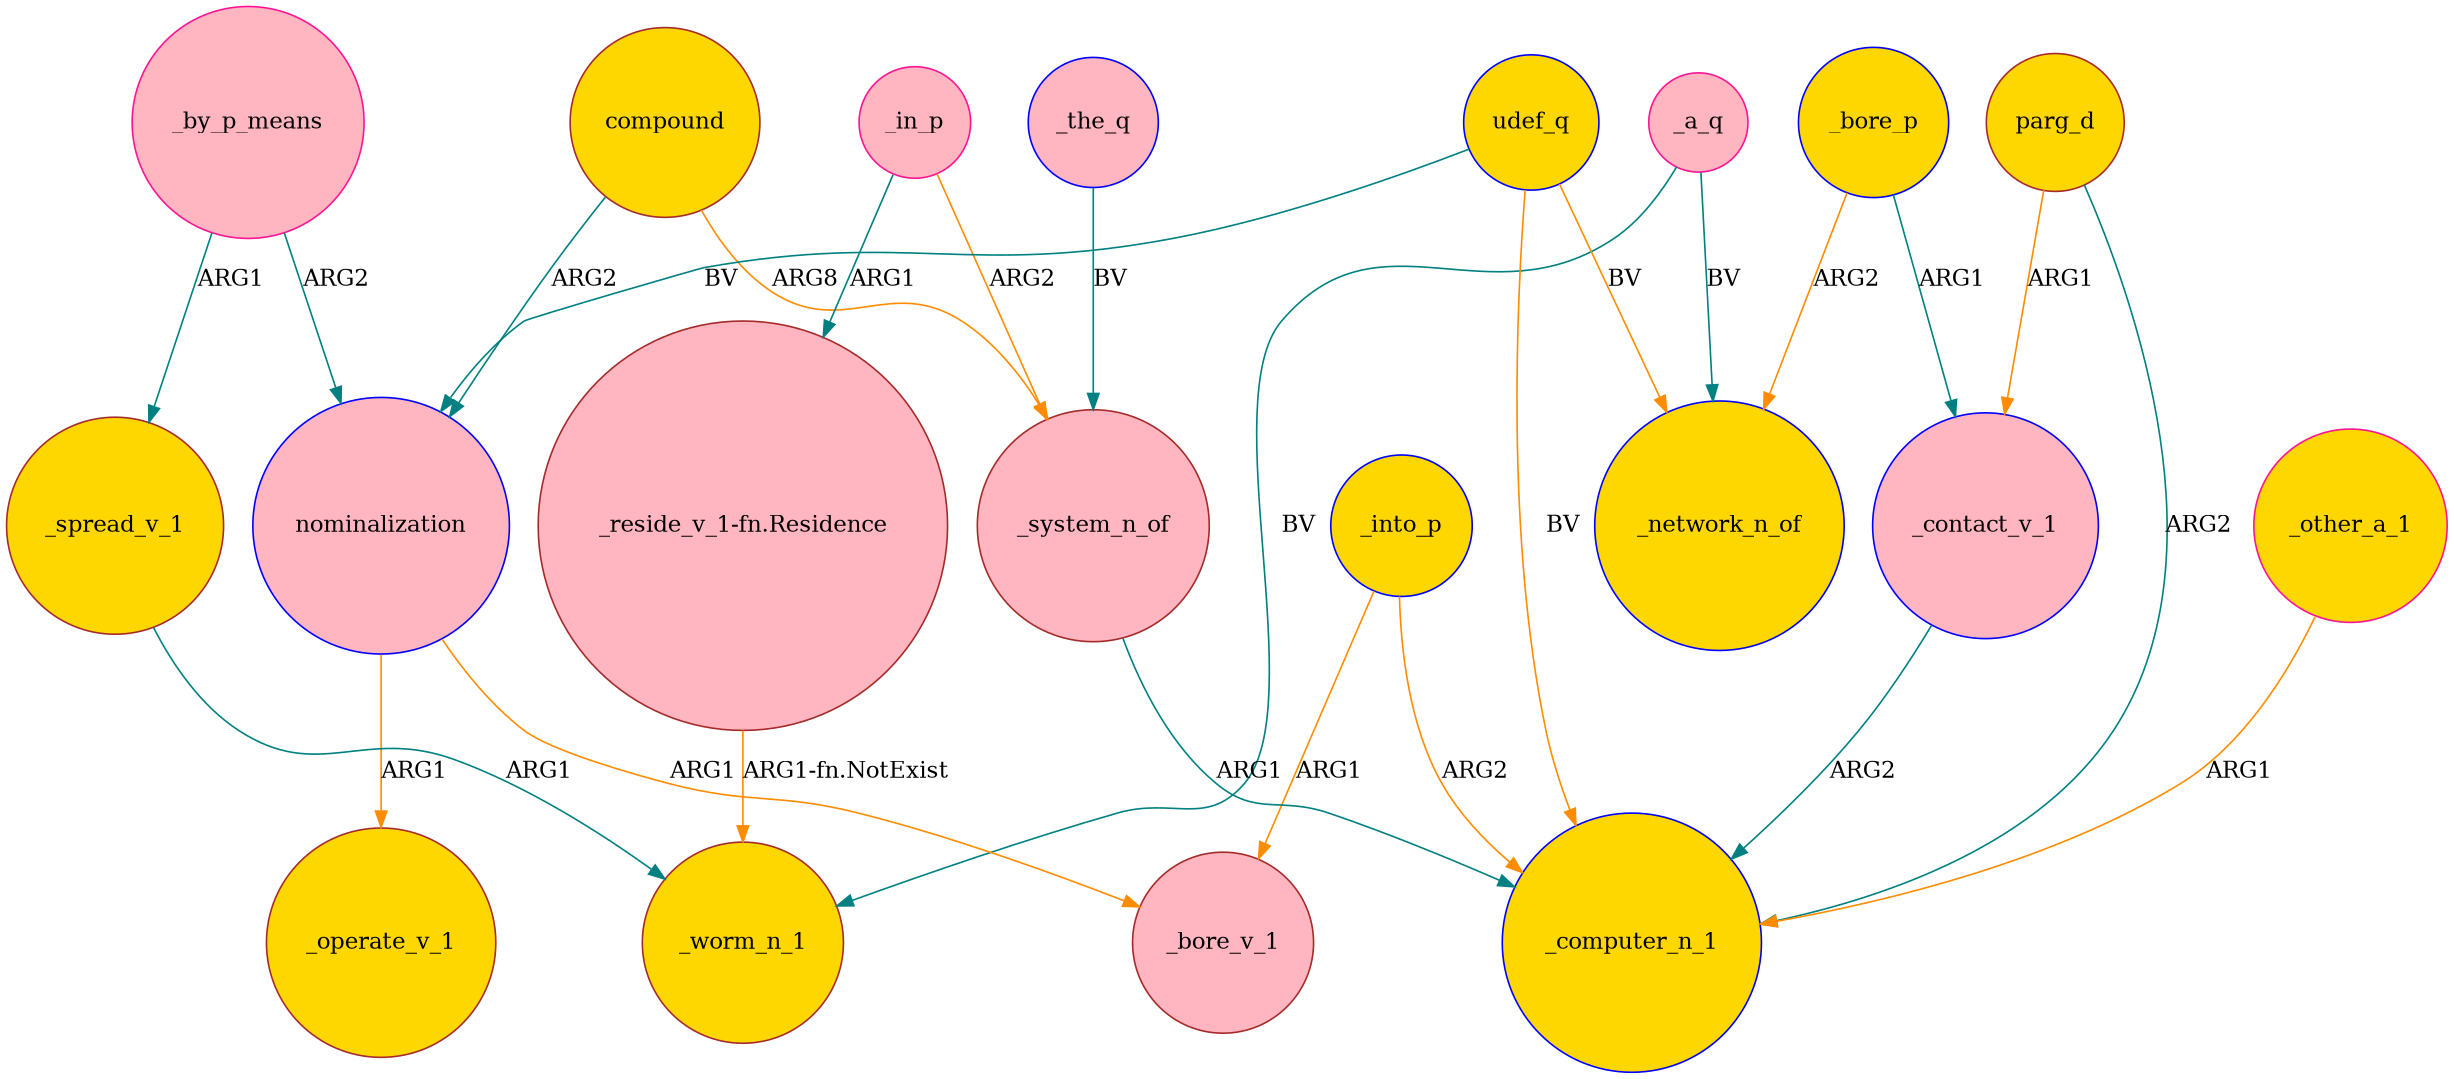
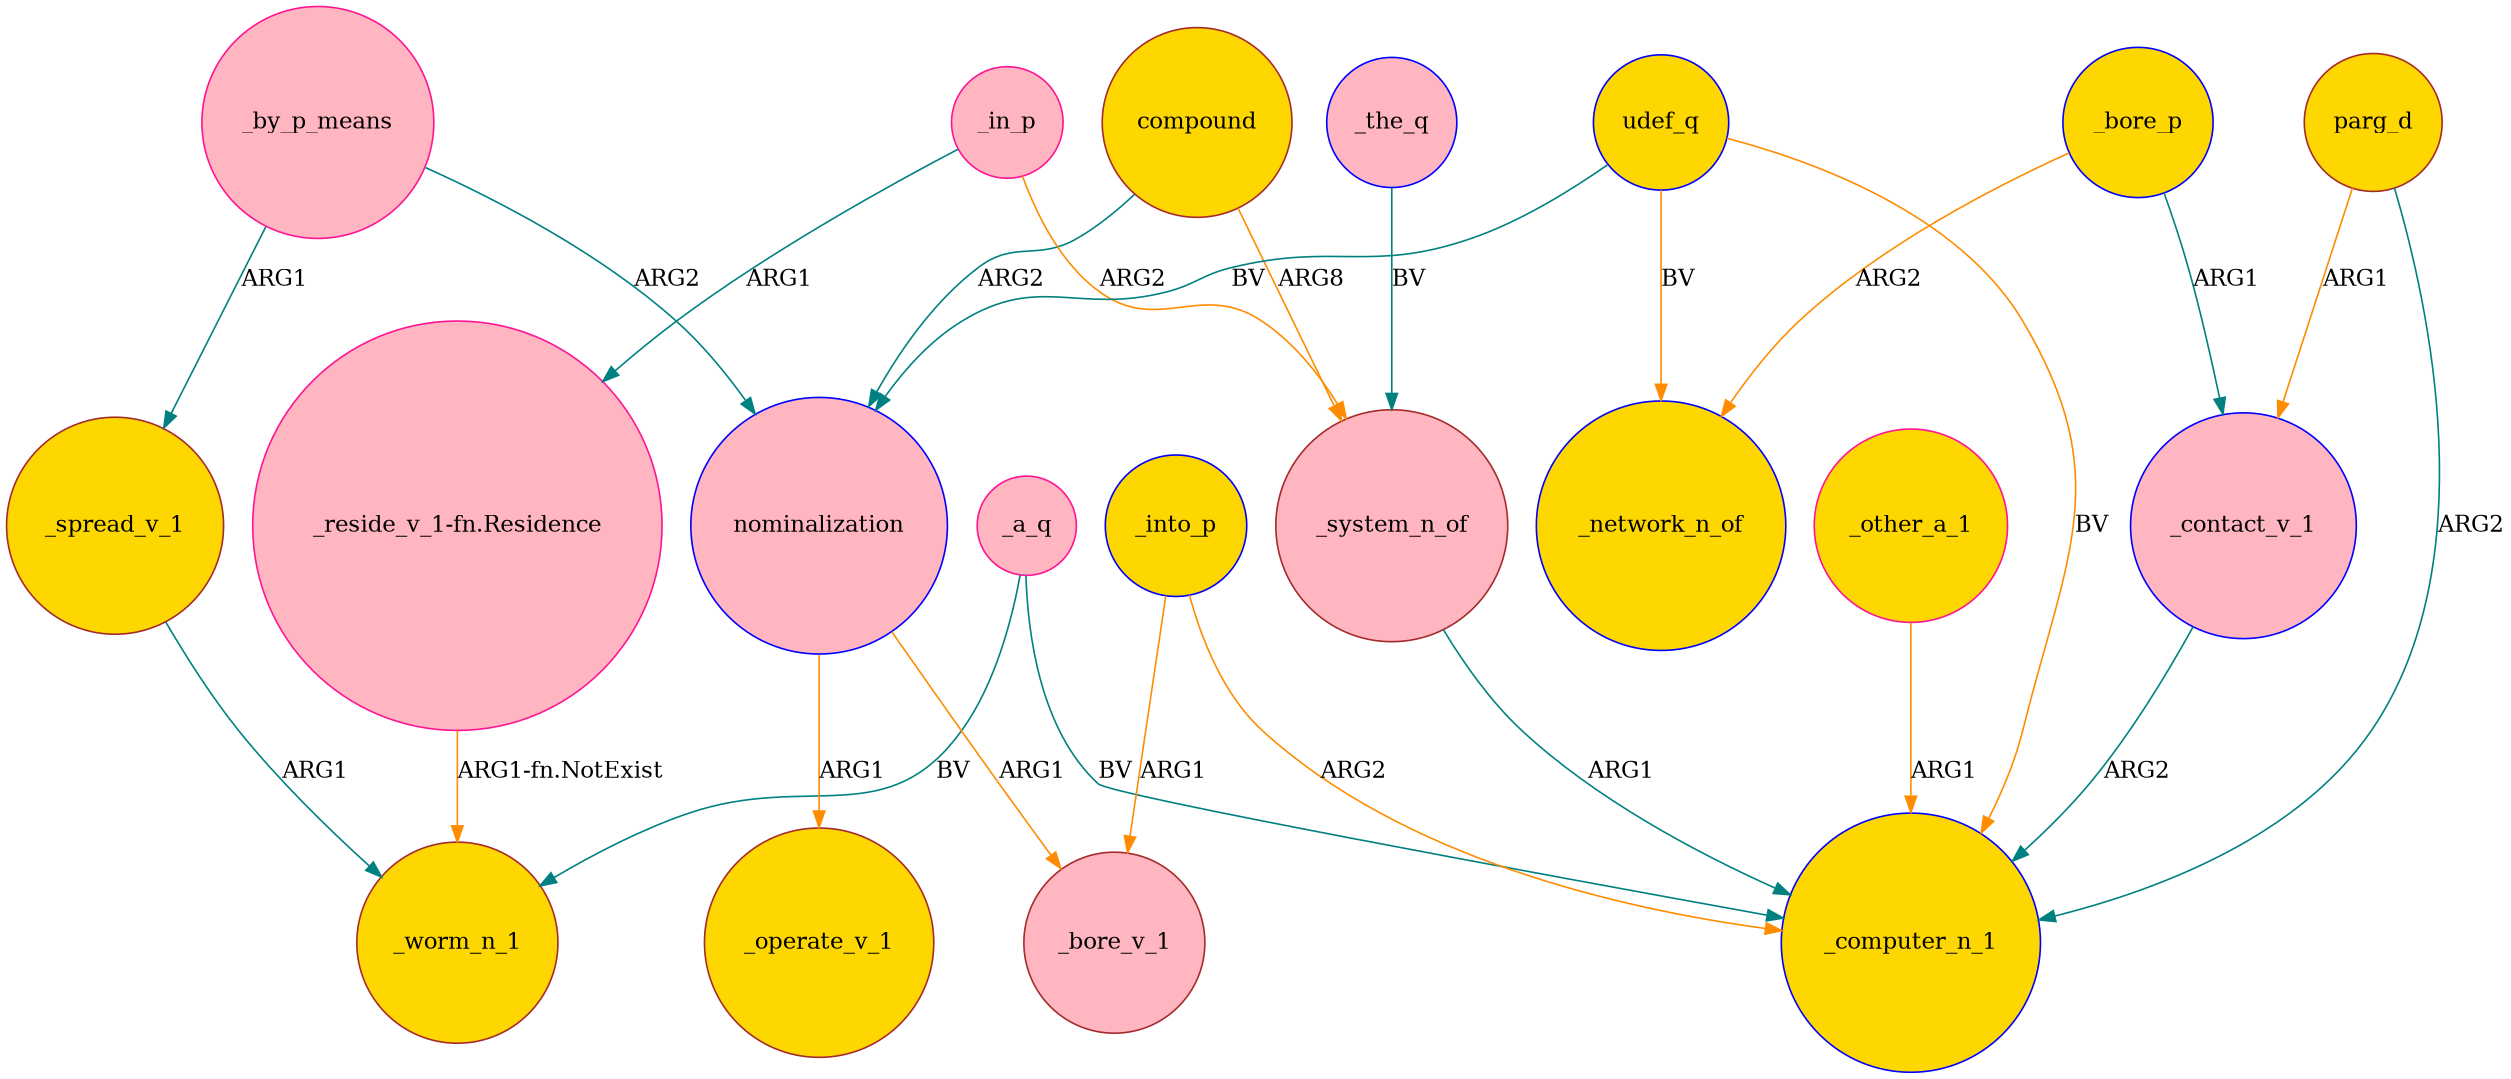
  digraph {
    node [color=blue fillcolor=gold shape=circle style=filled]
    edge [color=teal]
    _a_q [color=deeppink fillcolor=lightpink]
    _computer_n_1
    _worm_n_1 [color=brown]
-   "_reside_v_1-fn.Residence" [color=brown fillcolor=lightpink]
+   "_reside_v_1-fn.Residence" [color=deeppink fillcolor=lightpink]
    _into_p
    _bore_v_1 [color=brown fillcolor=lightpink]
    nominalization [fillcolor=lightpink]
    _operate_v_1 [color=brown]
    _by_p_means [color=deeppink fillcolor=lightpink]
    _spread_v_1 [color=brown]
    _contact_v_1 [fillcolor=lightpink]
    compound [color=brown]
    _system_n_of [color=brown fillcolor=lightpink]
    _in_p [color=deeppink fillcolor=lightpink]
    parg_d [color=brown]
    n16 [label=_bore_p]
    _network_n_of
    udef_q
    _other_a_1 [color=deeppink]
    _the_q [fillcolor=lightpink]
-   _a_q -> _network_n_of [label=BV]
+   _a_q -> _computer_n_1 [label=BV]
    _a_q -> _worm_n_1 [label=BV]
    "_reside_v_1-fn.Residence" -> _worm_n_1 [color=darkorange label="ARG1-fn.NotExist"]
    _into_p -> _computer_n_1 [color=darkorange label=ARG2]
    _into_p -> _bore_v_1 [color=darkorange label=ARG1]
    nominalization -> _bore_v_1 [color=darkorange label=ARG1]
    nominalization -> _operate_v_1 [color=darkorange label=ARG1]
    _by_p_means -> nominalization [label=ARG2]
    _by_p_means -> _spread_v_1 [label=ARG1]
    _spread_v_1 -> _worm_n_1 [label=ARG1]
    _contact_v_1 -> _computer_n_1 [label=ARG2]
    compound -> nominalization [label=ARG2]
    compound -> _system_n_of [color=darkorange label=ARG8]
    _system_n_of -> _computer_n_1 [label=ARG1]
    _in_p -> "_reside_v_1-fn.Residence" [label=ARG1]
    _in_p -> _system_n_of [color=darkorange label=ARG2]
    parg_d -> _computer_n_1 [label=ARG2]
    parg_d -> _contact_v_1 [color=darkorange label=ARG1]
    n16 -> _contact_v_1 [label=ARG1]
    n16 -> _network_n_of [color=darkorange label=ARG2]
    udef_q -> _computer_n_1 [color=darkorange label=BV]
    udef_q -> nominalization [label=BV]
    udef_q -> _network_n_of [color=darkorange label=BV]
    _other_a_1 -> _computer_n_1 [color=darkorange label=ARG1]
    _the_q -> _system_n_of [label=BV]
  }
